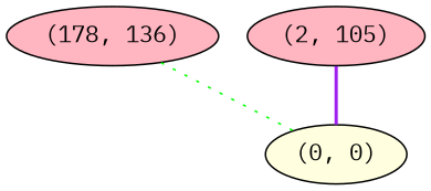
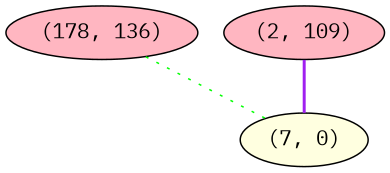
  graph {
    fontname="IBM Plex Mono"
    node [fillcolor=lightpink fontname="IBM Plex Mono" style=filled]
    edge [fontname="IBM Plex Mono"]
-   "(0, 0)" [fillcolor=lightyellow]
+   "(0, 0)" [fillcolor=lightyellow label="(7, 0)"]
    "(178, 136)"
-   "(2, 109)" [label="(2, 105)"]
+   "(2, 109)"
    "(178, 136)" -- "(0, 0)" [color=green style=dotted weight=2]
    "(2, 109)" -- "(0, 0)" [color=purple style=bold weight=4]
  }
